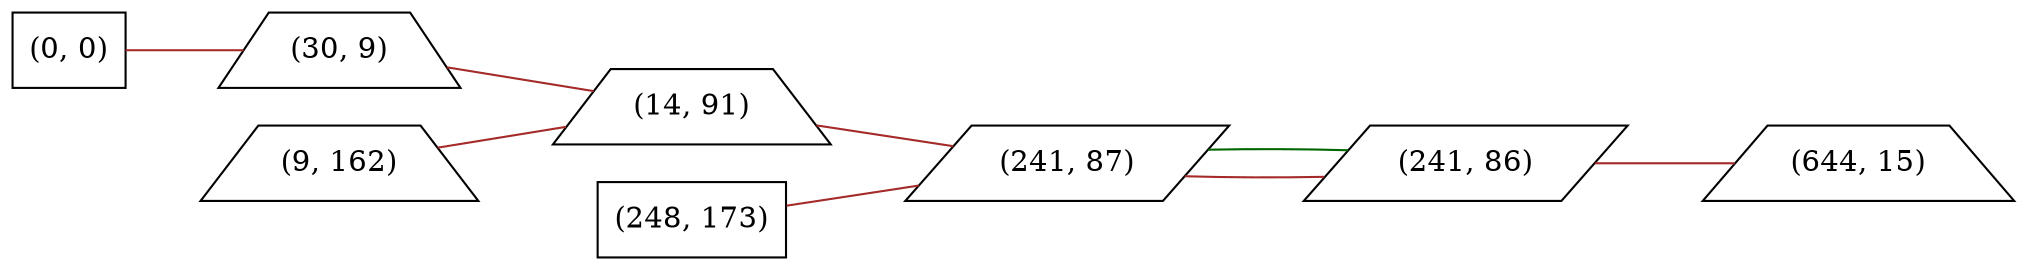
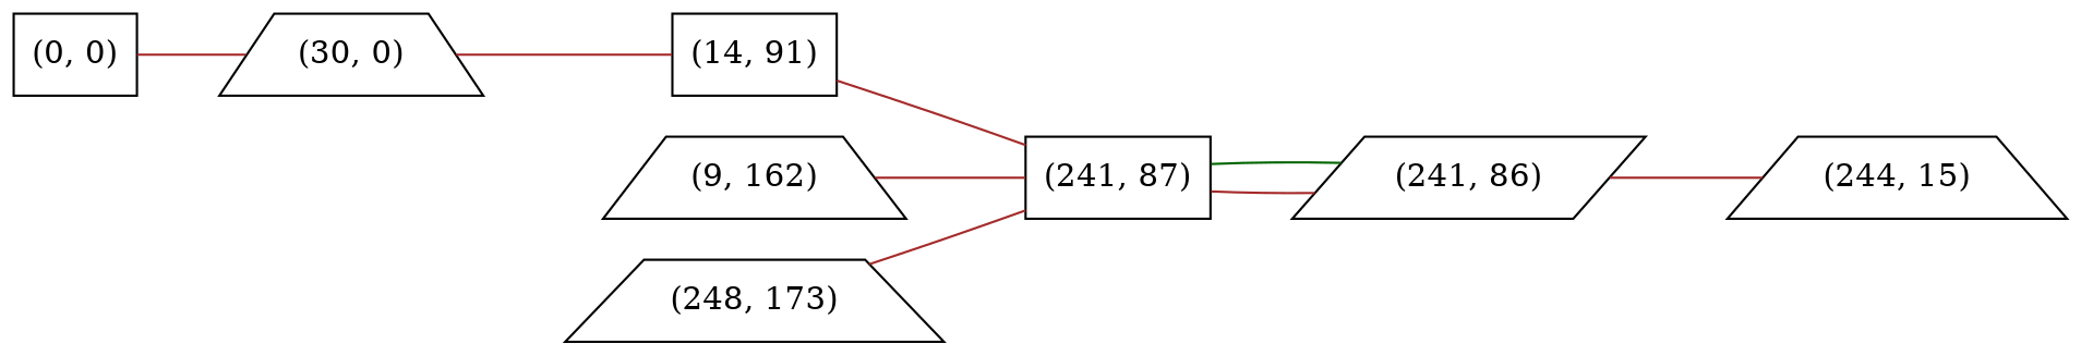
  graph {
    rankdir=LR
    node [shape=box]
    edge [color=brown weight=1]
    "(0, 0)"
-   "(30, 9)" [shape=trapezium]
-   "(14, 91)" [shape=trapezium]
+   "(30, 9)" [shape=trapezium label="(30, 0)"]
+   "(14, 91)"
    "(9, 162)" [shape=trapezium]
-   "(241, 87)" [shape=parallelogram]
+   "(241, 87)"
    "(241, 86)" [shape=parallelogram]
-   "(248, 173)"
-   "(244, 15)" [shape=trapezium label="(644, 15)"]
+   "(248, 173)" [shape=trapezium]
+   "(244, 15)" [shape=trapezium]
    "(0, 0)" -- "(30, 9)" [weight=4]
    "(30, 9)" -- "(14, 91)"
    "(14, 91)" -- "(241, 87)"
-   "(9, 162)" -- "(14, 91)"
+   "(9, 162)" -- "(241, 87)"
    "(241, 87)" -- "(241, 86)"
    "(241, 87)" -- "(241, 86)" [color=darkgreen]
    "(241, 86)" -- "(244, 15)"
    "(248, 173)" -- "(241, 87)"
  }
